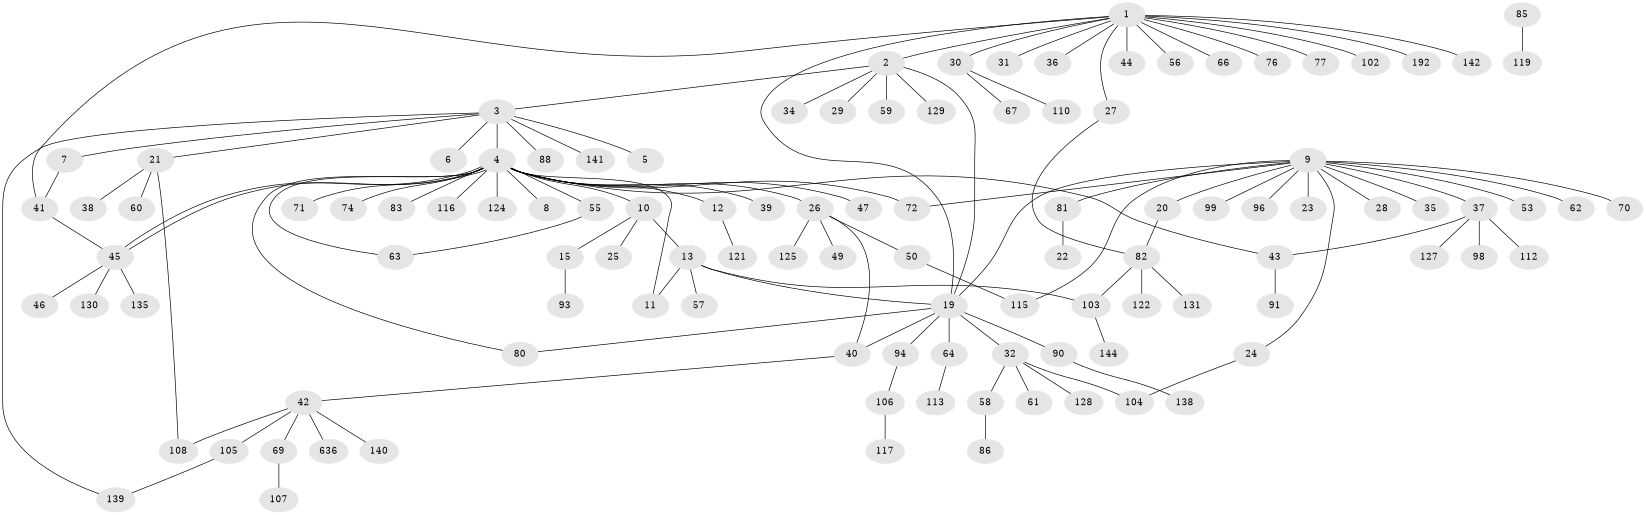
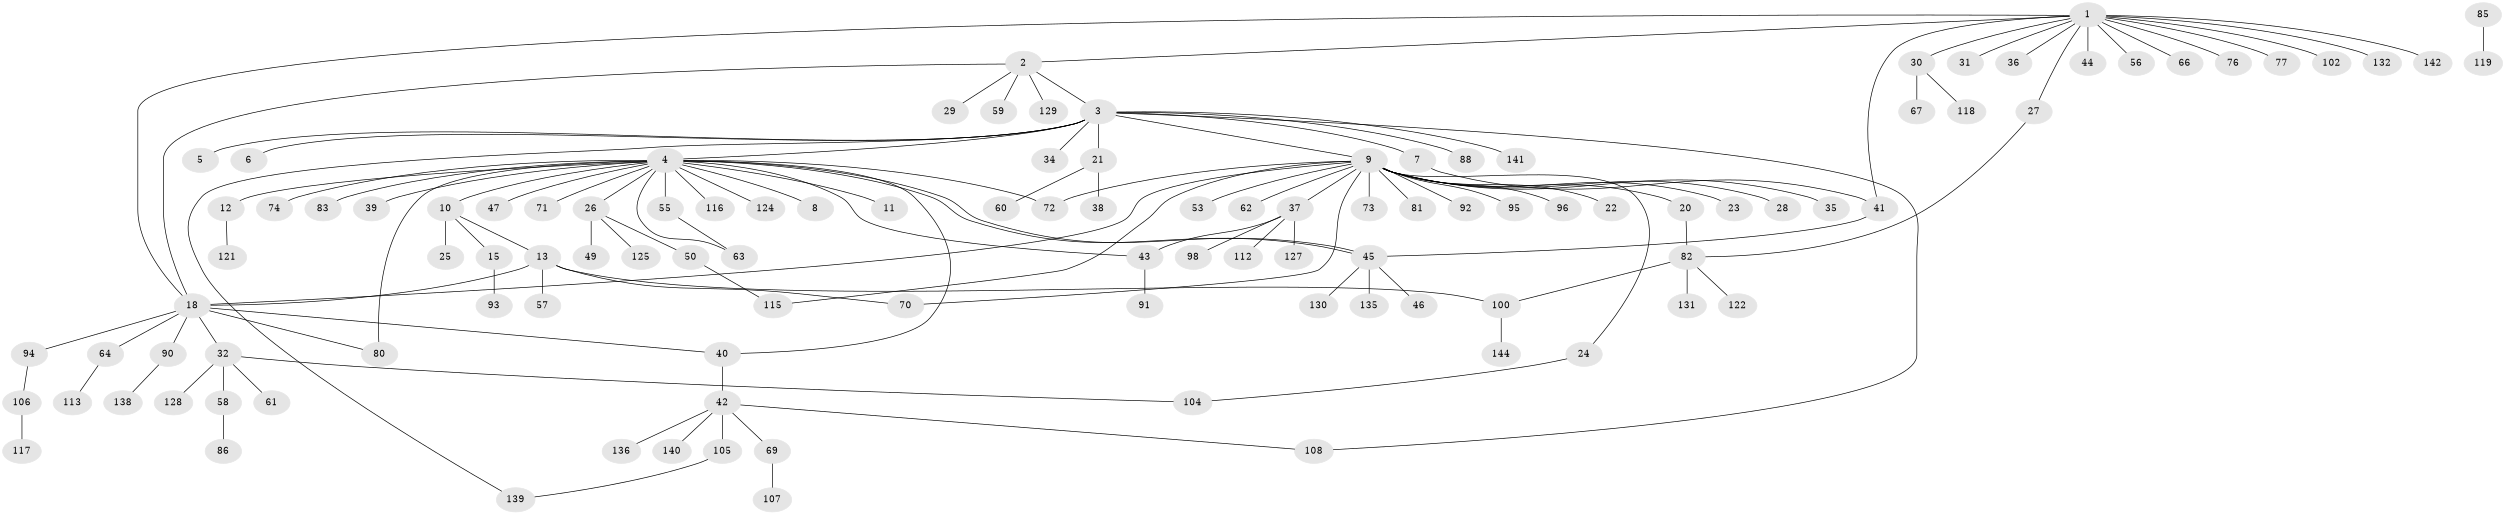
  graph {
    node [color=gray90 style=filled]
    1 [super="+14"]
    2 [super="+137"]
-   18 [super="+65" label=19]
+   18 [super="+65"]
    27
    30
    31
    36
    41 [super="+54"]
    44
    56
    66
    76
    77
    102 [super="+114"]
-   132 [label=192]
+   132
    142
    3 [super="+17"]
    29
    59
    129
    40 [super="+97"]
    80
    32 [super="+58"]
    64 [super="+118"]
    90 [super="+99"]
    94 [super="+134"]
    82 [super="+126"]
    67
-   110
+   110 [label=118]
    45 [super="+75"]
    4 [super="+109"]
    5
    6
    7
    9 [super="+16"]
    21 [super="+143"]
    34
    88
    108
    139
    141
    8 [super="+51"]
    10 [super="+87"]
    11
    12
    26 [super="+33"]
    39
    43 [super="+120"]
    47 [super="+52"]
    55
    63 [super="+101"]
    71
    72
    74
    83
    116
    124
    20
    22
    23
    24 [super="+68"]
    28
    35
    37 [super="+79"]
    53
    62 [super="+111"]
    70
+   73
    81
-   92 [label=99]
+   92
+   95
    96
    115
    38
    60
    13 [super="+123"]
    15 [super="+19"]
    25
    121
    49 [super="+133"]
    50
    125
    42 [super="+84"]
    91
    46 [super="+89"]
    130
    135
    104
    98
    112
    127
    57
-   100 [super="+103" label=103]
+   100 [super="+103"]
    93
    144
    n96 [label=58]
    61
    128
    113
    138
    106
    122
    131
    85
    119
    86
    69 [super="+78"]
    105
-   136 [label=636]
+   136
    140
    107
    117
    1 -- 2
    1 -- 18
    1 -- 27
    1 -- 30
    1 -- 31
    1 -- 36
    1 -- 41
    1 -- 44
    1 -- 56
    1 -- 66
    1 -- 76
    1 -- 77
    1 -- 102
    1 -- 132
    1 -- 142
    2 -- 18
    2 -- 3
    2 -- 29
    2 -- 59
    2 -- 129
    18 -- 40
    18 -- 80
    18 -- 32
    18 -- 64
    18 -- 90
    18 -- 94
    27 -- 82
    30 -- 67
    30 -- 110
    41 -- 45
    3 -- 4
    3 -- 5
    3 -- 6
    3 -- 7
+   3 -- 9
    3 -- 21
-   2 -- 34
+   3 -- 34
    3 -- 88
-   21 -- 108
+   3 -- 108
    3 -- 139
    3 -- 141
    40 -- 42
    32 -- 104
    32 -- n96
    32 -- 61
    32 -- 128
    64 -- 113
    90 -- 138
    94 -- 106
    82 -- 100
    82 -- 122
    82 -- 131
    45 -- 46
    45 -- 130
    45 -- 135
-   26 -- 40
+   4 -- 40
    4 -- 80
    4 -- 45
    4 -- 45
    4 -- 8
    4 -- 10
    4 -- 11
    4 -- 12
    4 -- 26
    4 -- 39
    4 -- 43
    4 -- 47
    4 -- 55
    4 -- 63
    4 -- 71
    4 -- 72
    4 -- 74
    4 -- 83
    4 -- 116
    4 -- 124
    7 -- 41
    9 -- 18
    9 -- 72
    9 -- 20
-   81 -- 22
+   9 -- 22
    9 -- 23
    9 -- 24
    9 -- 28
    9 -- 35
    9 -- 37
    9 -- 53
    9 -- 62
    9 -- 70
+   9 -- 73
    9 -- 81
    9 -- 92
+   9 -- 95
    9 -- 96
    9 -- 115
    21 -- 38
    21 -- 60
    10 -- 13
    10 -- 15
    10 -- 25
    12 -- 121
    26 -- 49
    26 -- 50
    26 -- 125
    43 -- 91
    55 -- 63
    20 -- 82
    24 -- 104
    37 -- 43
    37 -- 98
    37 -- 112
    37 -- 127
    13 -- 18
-   13 -- 11
+   13 -- 70
    13 -- 57
    13 -- 100
    15 -- 93
    50 -- 115
    42 -- 108
    42 -- 69
    42 -- 105
    42 -- 136
    42 -- 140
    100 -- 144
    n96 -- 86
    106 -- 117
    85 -- 119
    69 -- 107
    105 -- 139
  }
